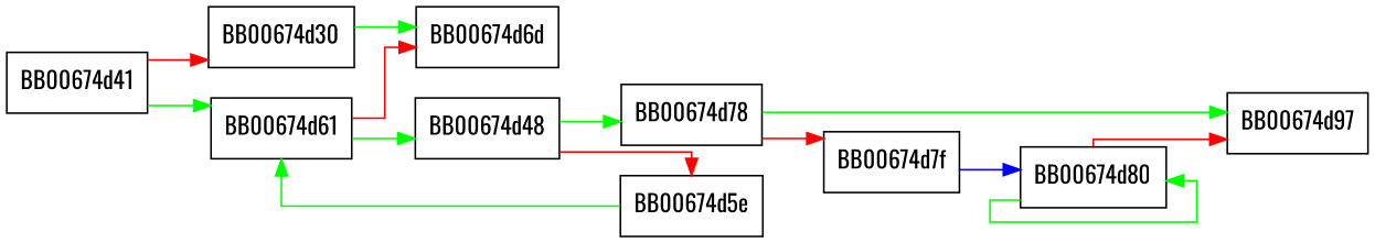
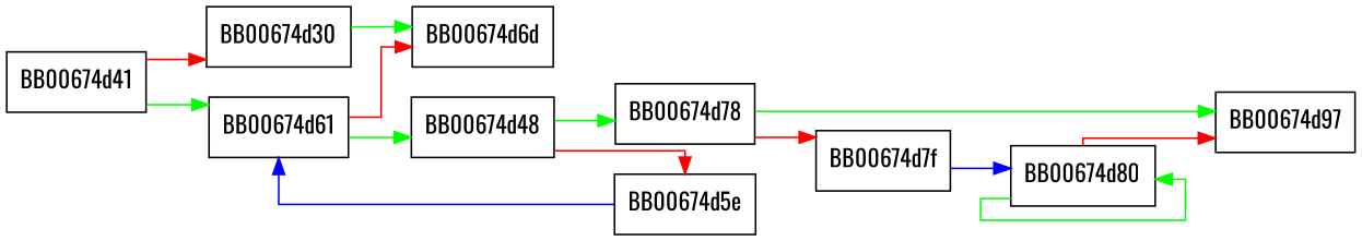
  digraph {
    fontname=Oswald
    rankdir=LR
    splines=ortho
    node [fontname=Oswald shape=box]
    edge [color=green fontname=Oswald]
    BB00674d30
    BB00674d6d
    BB00674d41
    BB00674d61
    BB00674d48
    BB00674d78
    BB00674d5e
    BB00674d97
    BB00674d7f
    BB00674d80
    BB00674d30 -> BB00674d6d
    BB00674d41 -> BB00674d30 [color=red]
    BB00674d41 -> BB00674d61
    BB00674d61 -> BB00674d6d [color=red]
    BB00674d61 -> BB00674d48
    BB00674d48 -> BB00674d78
    BB00674d48 -> BB00674d5e [color=red]
    BB00674d78 -> BB00674d97
    BB00674d78 -> BB00674d7f [color=red]
-   BB00674d5e -> BB00674d61
+   BB00674d5e -> BB00674d61 [color=blue]
    BB00674d7f -> BB00674d80 [color=blue]
    BB00674d80 -> BB00674d97 [color=red]
    BB00674d80 -> BB00674d80
  }
